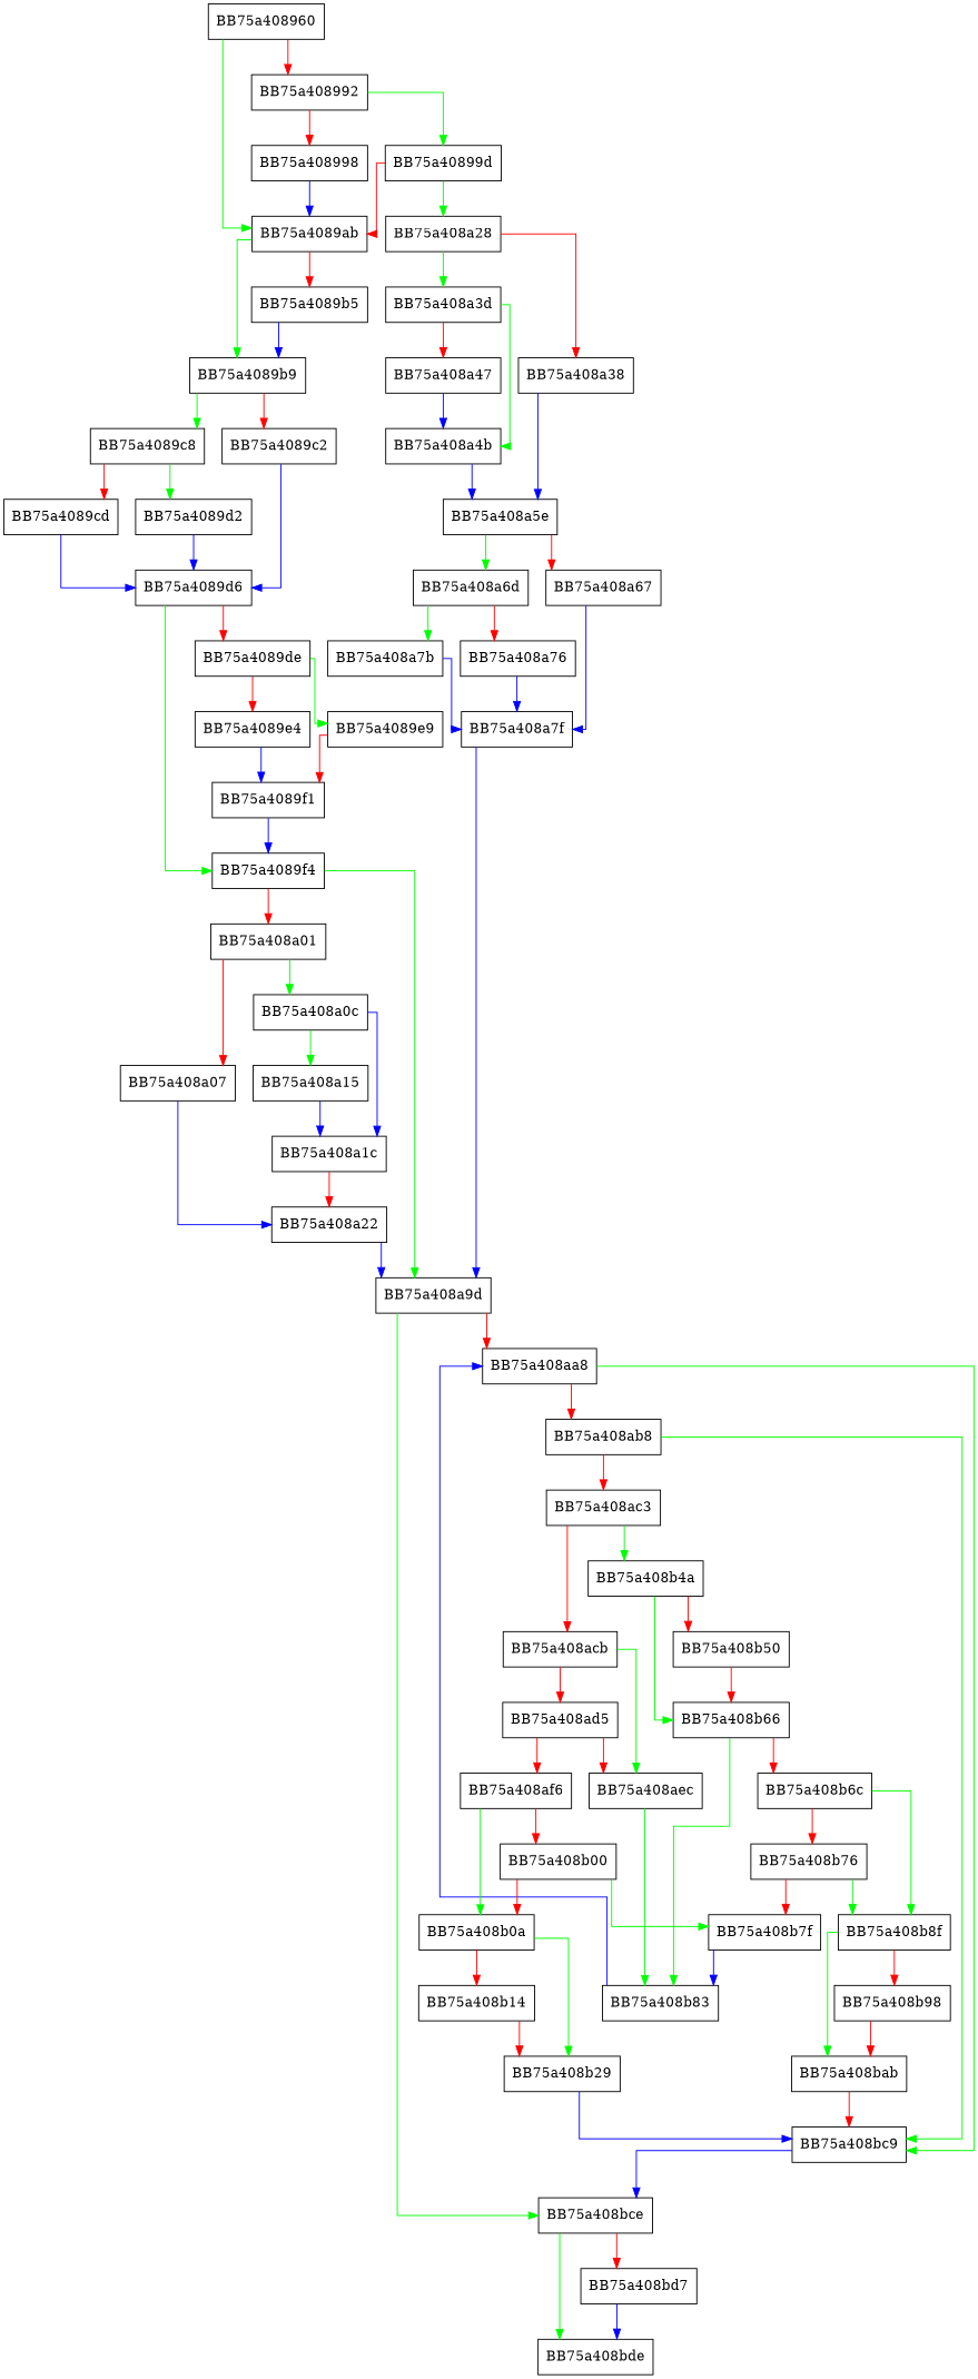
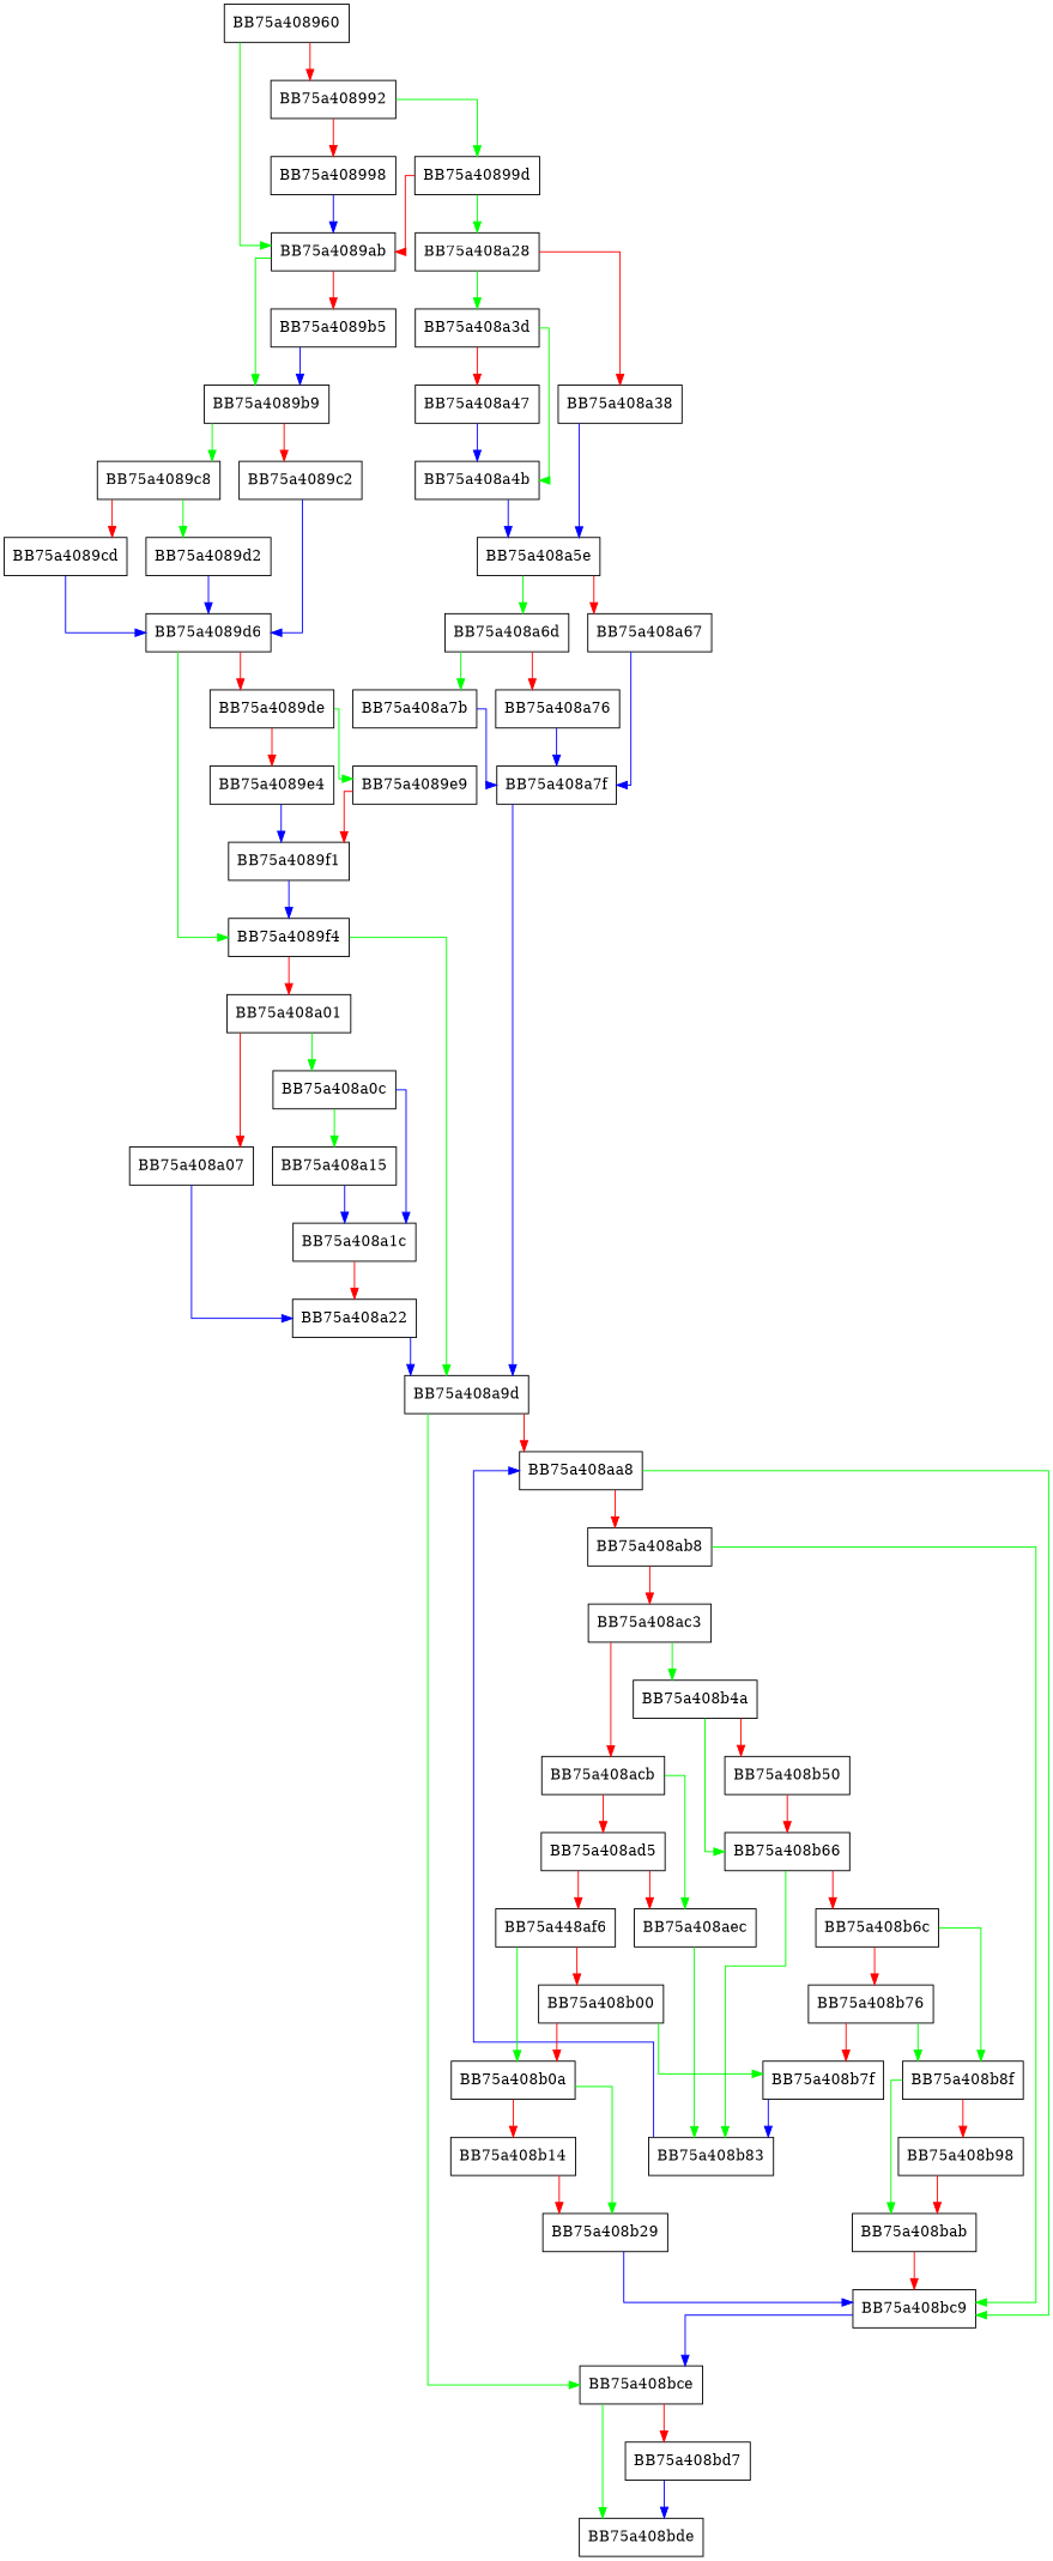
  digraph {
    splines=ortho
    node [shape=box]
    edge [color=red]
    BB75a408960
    BB75a4089ab
    BB75a408992
    BB75a4089b9
    BB75a4089b5
    BB75a40899d
    BB75a408998
    BB75a4089c8
    BB75a4089c2
    BB75a408a28
    BB75a408a3d
    BB75a408a38
    BB75a408a4b
    BB75a408a47
    BB75a408a5e
    BB75a4089d2
    BB75a4089cd
    BB75a4089d6
    BB75a4089f4
    BB75a4089de
    BB75a408a9d
    BB75a408a01
    BB75a4089e9
    BB75a4089e4
    BB75a408bce
    BB75a408aa8
    BB75a408a0c
    BB75a408a07
    BB75a4089f1
    BB75a408bde
    BB75a408bd7
    BB75a408bc9
    BB75a408ab8
    BB75a408a1c
    BB75a408a15
    BB75a408a22
    BB75a408a6d
    BB75a408a67
    BB75a408a7b
    BB75a408a76
    BB75a408a7f
    BB75a408ac3
    BB75a408b4a
    BB75a408acb
    BB75a408b66
    BB75a408b50
    BB75a408aec
    BB75a408ad5
    BB75a408b83
    BB75a408b6c
-   BB75a408af6
+   BB75a408af6 [label=BB75a448af6]
    BB75a408b0a
    BB75a408b00
    BB75a408b29
    BB75a408b14
    BB75a408b7f
    BB75a408b8f
    BB75a408b76
    BB75a408bab
    BB75a408b98
    BB75a408960 -> BB75a4089ab [color=green]
    BB75a408960 -> BB75a408992
    BB75a4089ab -> BB75a4089b9 [color=green]
    BB75a4089ab -> BB75a4089b5
    BB75a408992 -> BB75a40899d [color=green]
    BB75a408992 -> BB75a408998
    BB75a4089b9 -> BB75a4089c8 [color=green]
    BB75a4089b9 -> BB75a4089c2
    BB75a4089b5 -> BB75a4089b9 [color=blue]
    BB75a40899d -> BB75a4089ab
    BB75a40899d -> BB75a408a28 [color=green]
    BB75a408998 -> BB75a4089ab [color=blue]
    BB75a4089c8 -> BB75a4089d2 [color=green]
    BB75a4089c8 -> BB75a4089cd
    BB75a4089c2 -> BB75a4089d6 [color=blue]
    BB75a408a28 -> BB75a408a3d [color=green]
    BB75a408a28 -> BB75a408a38
    BB75a408a3d -> BB75a408a4b [color=green]
    BB75a408a3d -> BB75a408a47
    BB75a408a38 -> BB75a408a5e [color=blue]
    BB75a408a4b -> BB75a408a5e [color=blue]
    BB75a408a47 -> BB75a408a4b [color=blue]
    BB75a408a5e -> BB75a408a6d [color=green]
    BB75a408a5e -> BB75a408a67
    BB75a4089d2 -> BB75a4089d6 [color=blue]
    BB75a4089cd -> BB75a4089d6 [color=blue]
    BB75a4089d6 -> BB75a4089f4 [color=green]
    BB75a4089d6 -> BB75a4089de
    BB75a4089f4 -> BB75a408a9d [color=green]
    BB75a4089f4 -> BB75a408a01
    BB75a4089de -> BB75a4089e9 [color=green]
    BB75a4089de -> BB75a4089e4
    BB75a408a9d -> BB75a408bce [color=green]
    BB75a408a9d -> BB75a408aa8
    BB75a408a01 -> BB75a408a0c [color=green]
    BB75a408a01 -> BB75a408a07
    BB75a4089e9 -> BB75a4089f1
    BB75a4089e4 -> BB75a4089f1 [color=blue]
    BB75a408bce -> BB75a408bde [color=green]
    BB75a408bce -> BB75a408bd7
    BB75a408aa8 -> BB75a408bc9 [color=green]
    BB75a408aa8 -> BB75a408ab8
    BB75a408a0c -> BB75a408a1c [color=blue]
    BB75a408a0c -> BB75a408a15 [color=green]
    BB75a408a07 -> BB75a408a22 [color=blue]
    BB75a4089f1 -> BB75a4089f4 [color=blue]
    BB75a408bd7 -> BB75a408bde [color=blue]
    BB75a408bc9 -> BB75a408bce [color=blue]
    BB75a408ab8 -> BB75a408bc9 [color=green]
    BB75a408ab8 -> BB75a408ac3
    BB75a408a1c -> BB75a408a22
    BB75a408a15 -> BB75a408a1c [color=blue]
    BB75a408a22 -> BB75a408a9d [color=blue]
    BB75a408a6d -> BB75a408a7b [color=green]
    BB75a408a6d -> BB75a408a76
    BB75a408a67 -> BB75a408a7f [color=blue]
    BB75a408a7b -> BB75a408a7f [color=blue]
    BB75a408a76 -> BB75a408a7f [color=blue]
    BB75a408a7f -> BB75a408a9d [color=blue]
    BB75a408ac3 -> BB75a408b4a [color=green]
    BB75a408ac3 -> BB75a408acb
    BB75a408b4a -> BB75a408b66 [color=green]
    BB75a408b4a -> BB75a408b50
    BB75a408acb -> BB75a408aec [color=green]
    BB75a408acb -> BB75a408ad5
    BB75a408b66 -> BB75a408b83 [color=green]
    BB75a408b66 -> BB75a408b6c
    BB75a408b50 -> BB75a408b66
    BB75a408aec -> BB75a408b83 [color=green]
    BB75a408ad5 -> BB75a408aec
    BB75a408ad5 -> BB75a408af6
    BB75a408b83 -> BB75a408aa8 [color=blue]
    BB75a408b6c -> BB75a408b8f [color=green]
    BB75a408b6c -> BB75a408b76
    BB75a408af6 -> BB75a408b0a [color=green]
    BB75a408af6 -> BB75a408b00
    BB75a408b0a -> BB75a408b29 [color=green]
    BB75a408b0a -> BB75a408b14
    BB75a408b00 -> BB75a408b0a
    BB75a408b00 -> BB75a408b7f [color=green]
    BB75a408b29 -> BB75a408bc9 [color=blue]
    BB75a408b14 -> BB75a408b29
    BB75a408b7f -> BB75a408b83 [color=blue]
    BB75a408b8f -> BB75a408bab [color=green]
    BB75a408b8f -> BB75a408b98
    BB75a408b76 -> BB75a408b7f
    BB75a408b76 -> BB75a408b8f [color=green]
    BB75a408bab -> BB75a408bc9
    BB75a408b98 -> BB75a408bab
  }
